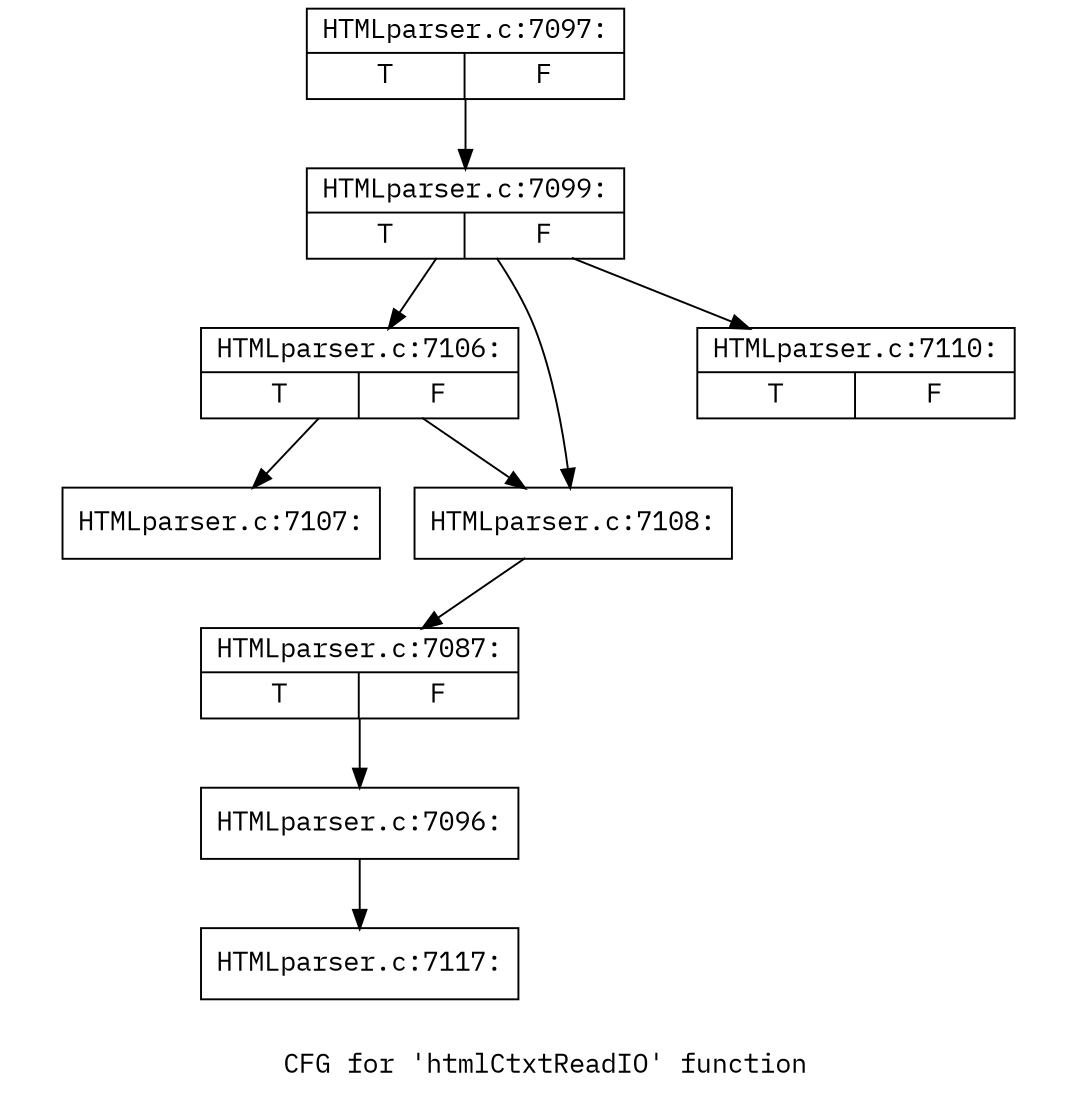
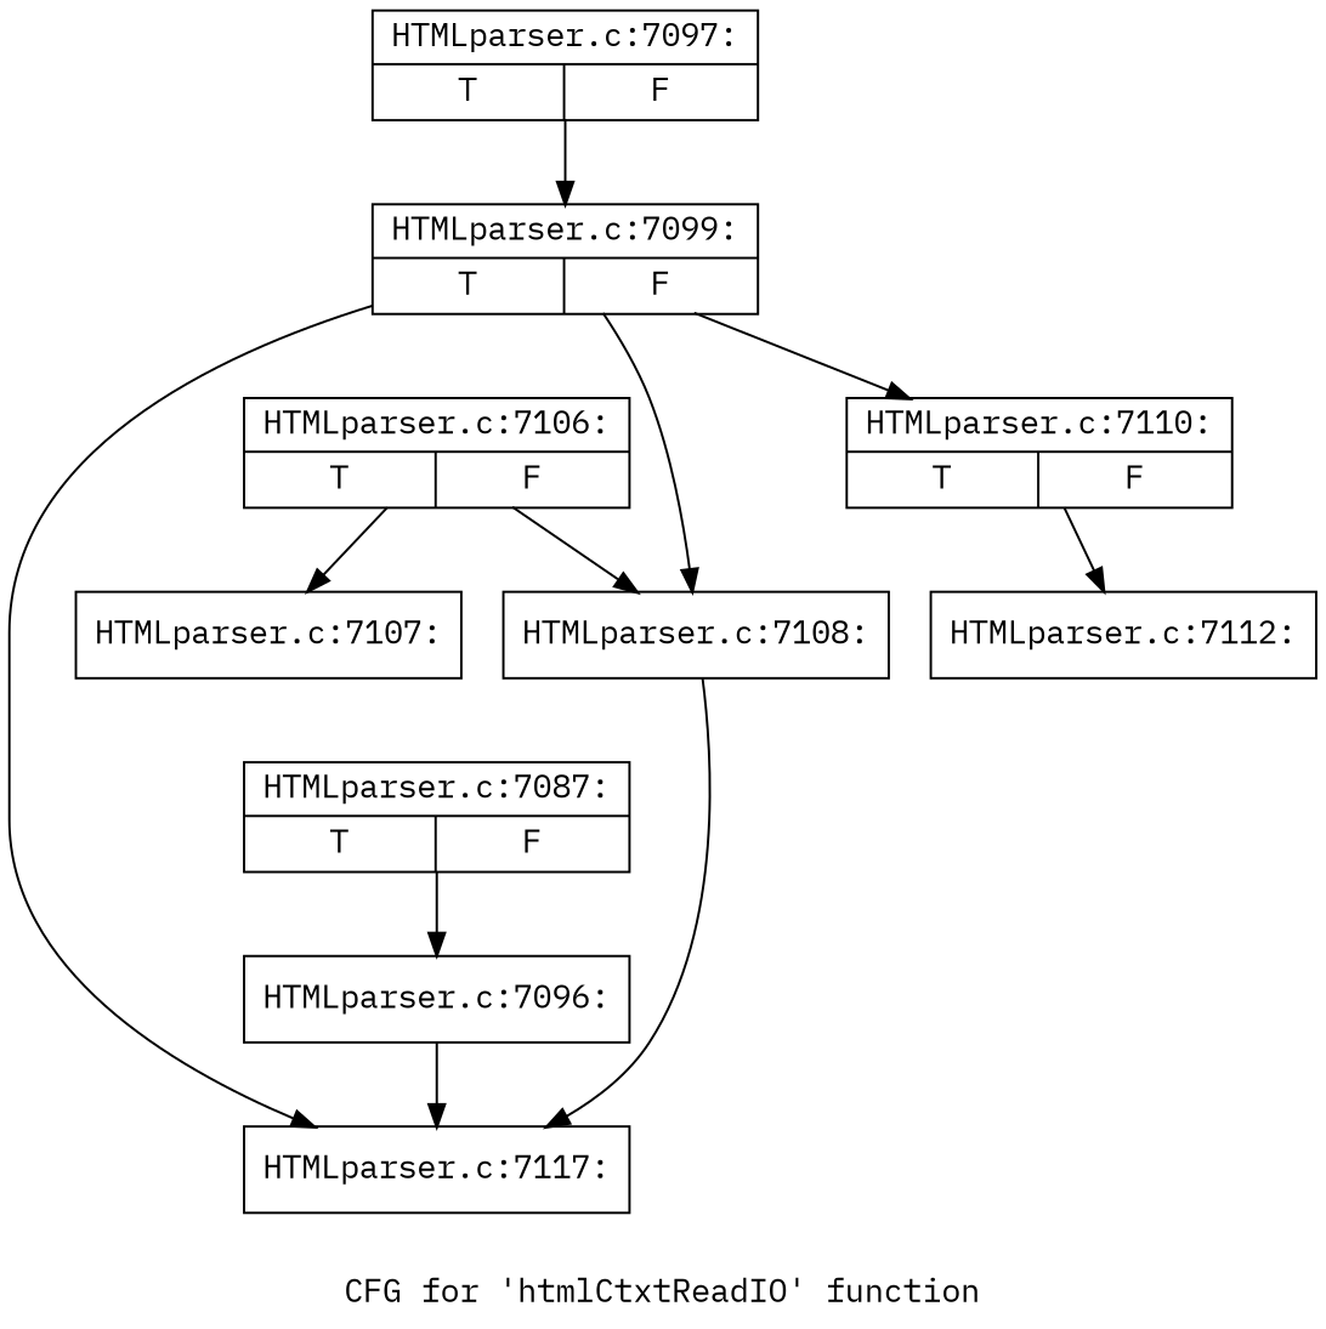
  digraph {
    fontname="IBM Plex Mono"
    label="CFG for 'htmlCtxtReadIO' function"
    node [fontname="IBM Plex Mono" shape=record]
    edge [fontname="IBM Plex Mono"]
    n1 [label="{HTMLparser.c:7087:|{<s0>T|<s1>F}}"]
    n2 [label="{HTMLparser.c:7096:}"]
    n3 [label="{HTMLparser.c:7117:}"]
    n4 [label="{HTMLparser.c:7097:|{<s0>T|<s1>F}}"]
    n5 [label="{HTMLparser.c:7099:|{<s0>T|<s1>F}}"]
    n6 [label="{HTMLparser.c:7106:|{<s0>T|<s1>F}}"]
    n7 [label="{HTMLparser.c:7110:|{<s0>T|<s1>F}}"]
    n8 [label="{HTMLparser.c:7108:}"]
    n9 [label="{HTMLparser.c:7107:}"]
+   n10 [label="{HTMLparser.c:7112:}"]
    n1 -> n2
    n2 -> n3
    n4 -> n5
-   n5 -> n6
+   n5 -> n3
    n5 -> n7
    n5 -> n8
    n6 -> n8
    n6 -> n9
-   n8 -> n1
+   n7 -> n10
+   n8 -> n3
  }
